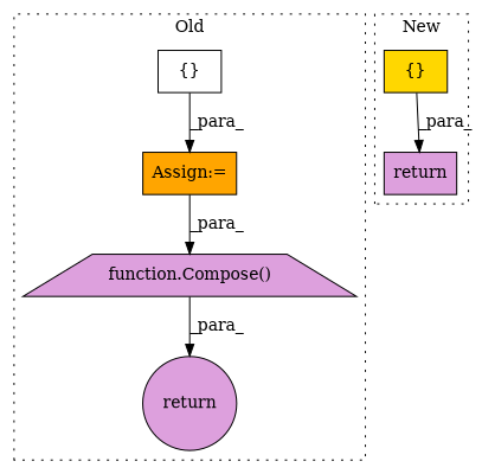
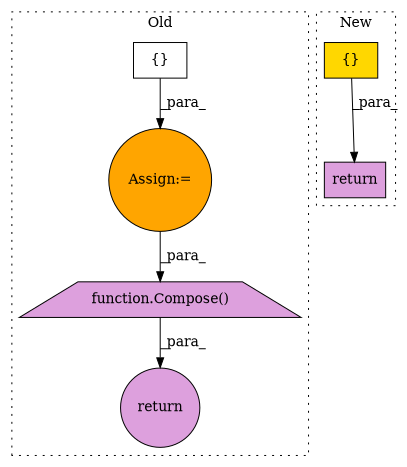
  digraph {
    node [a=59 l="2,1" shape=box style=filled fillcolor=plum]
    n1 [a=75 l="8,1" label="function.Compose()" s="2186,2204" shape=trapezium]
    n2 [label="{}" s="1917,1917" fillcolor=white]
-   n3 [a=68 l=3 label="Assign:=" s=1914 fillcolor=orange]
+   n3 [a=68 l=3 label="Assign:=" s=1914 shape=circle fillcolor=orange]
    n4 [a=93 l=7 label=return s=2211 shape=circle]
    n5 [a=93 l=7 label=return s=4144]
    n6 [label="{}" s="3702,3702" fillcolor=gold]
    subgraph cluster_1 {
      label=Old
      style=dotted
      n1
      n2
      n3
      n4
    }
    subgraph cluster_2 {
      label=New
      style=dotted
      n5
      n6
    }
    n1 -> n4 [label=_para_]
    n2 -> n3 [label=_para_]
    n3 -> n1 [label=_para_]
    n6 -> n5 [label=_para_]
  }
